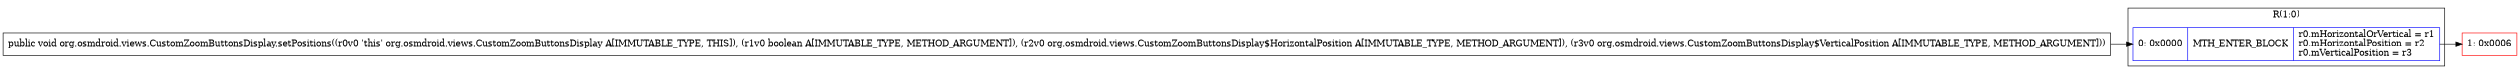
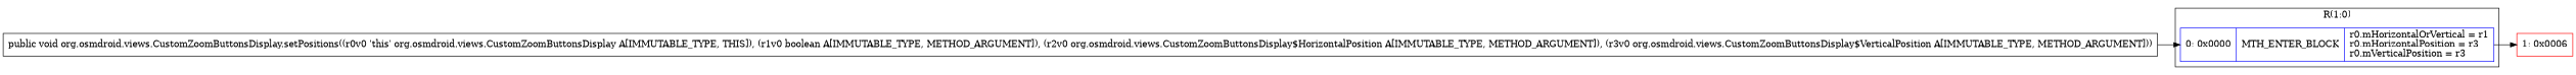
  digraph {
    rankdir=LR
    node [shape=record]
-   n1 [color=blue label="{0\:\ 0x0000|MTH_ENTER_BLOCK\l|r0.mHorizontalOrVertical = r1\lr0.mHorizontalPosition = r2\lr0.mVerticalPosition = r3\l}"]
+   n1 [color=blue label="{0\:\ 0x0000|MTH_ENTER_BLOCK\l|r0.mHorizontalOrVertical = r1\lr0.mHorizontalPosition = r3\lr0.mVerticalPosition = r3\l}"]
    n2 [color=red label="{1\:\ 0x0006}"]
    n3 [label="{public void org.osmdroid.views.CustomZoomButtonsDisplay.setPositions((r0v0 'this' org.osmdroid.views.CustomZoomButtonsDisplay A[IMMUTABLE_TYPE, THIS]), (r1v0 boolean A[IMMUTABLE_TYPE, METHOD_ARGUMENT]), (r2v0 org.osmdroid.views.CustomZoomButtonsDisplay$HorizontalPosition A[IMMUTABLE_TYPE, METHOD_ARGUMENT]), (r3v0 org.osmdroid.views.CustomZoomButtonsDisplay$VerticalPosition A[IMMUTABLE_TYPE, METHOD_ARGUMENT])) }"]
    subgraph cluster_1 {
      label="R(1:0)"
      n1
    }
    n1 -> n2
    n3 -> n1
  }
